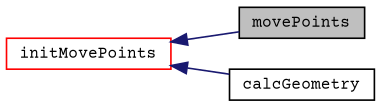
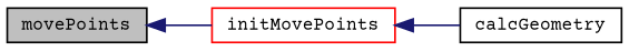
  digraph {
    fontname="Courier Prime"
    rankdir=LR
    node [color=black fontname="Courier Prime" fontsize=10 shape=record]
    edge [color=midnightblue dir=back fontname="Courier Prime" fontsize=10 labelfontname=FreeSans labelfontsize=10 style=solid]
    n1 [fillcolor=grey75 fontcolor=black height=0.2 label=movePoints style=filled width=0.4]
    n2 [color=red height=0.2 label=initMovePoints width=0.4]
    n3 [height=0.2 label=calcGeometry width=0.4]
-   n2 -> n1
+   n1 -> n2
    n2 -> n3
  }
